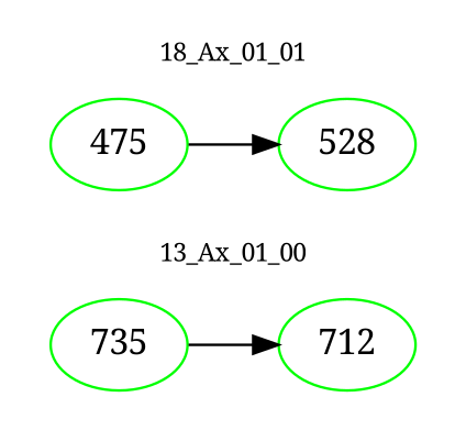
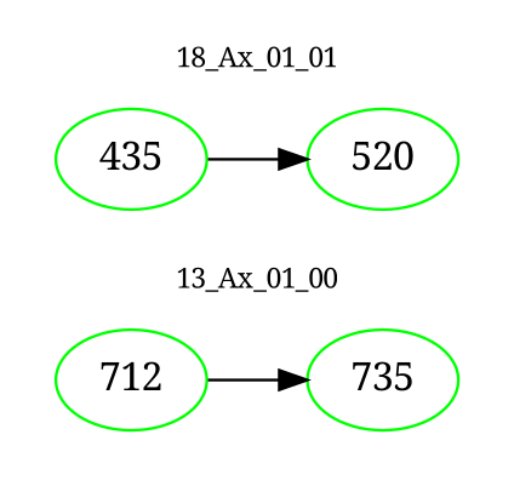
  digraph {
    fontname="Noto Serif"
    rankdir=LR
    node [color=green fontname="Noto Serif"]
    edge [color=black fontname="Noto Serif"]
    n1 [label=712]
    n2 [label=735]
-   n3 [label=475]
-   n4 [label=528]
+   n3 [label=435]
+   n4 [label=520]
    subgraph cluster_1 {
      color=white
      fontsize=10
      label="13_Ax_01_00"
      n1
      n2
    }
    subgraph cluster_2 {
      color=white
      fontsize=10
      label="18_Ax_01_01"
      n3
      n4
    }
-   n2 -> n1
+   n1 -> n2
    n3 -> n4
  }
